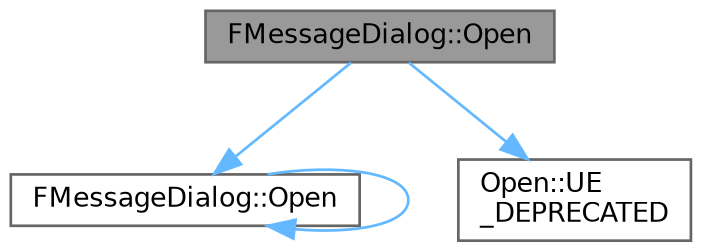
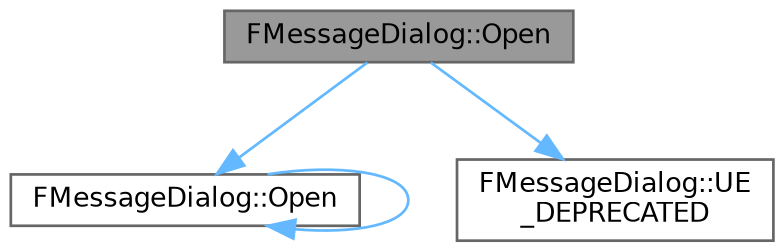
  digraph {
    rankdir=TB
    node [color=grey40 fillcolor=white fontname=Helvetica fontsize=10 shape=box style=filled]
    edge [color=steelblue1 fontname=Helvetica fontsize=10 labelfontname=Helvetica labelfontsize=10 style=solid]
    n1 [color=gray40 fillcolor=grey60 fontcolor=black height=0.2 label="FMessageDialog::Open" width=0.4]
    n2 [height=0.2 label="FMessageDialog::Open" width=0.4]
-   n3 [height=0.2 label="Open::UE\l_DEPRECATED" width=0.4]
+   n3 [height=0.2 label="FMessageDialog::UE\l_DEPRECATED" width=0.4]
    n1 -> n2
    n1 -> n3
    n2 -> n2
  }
